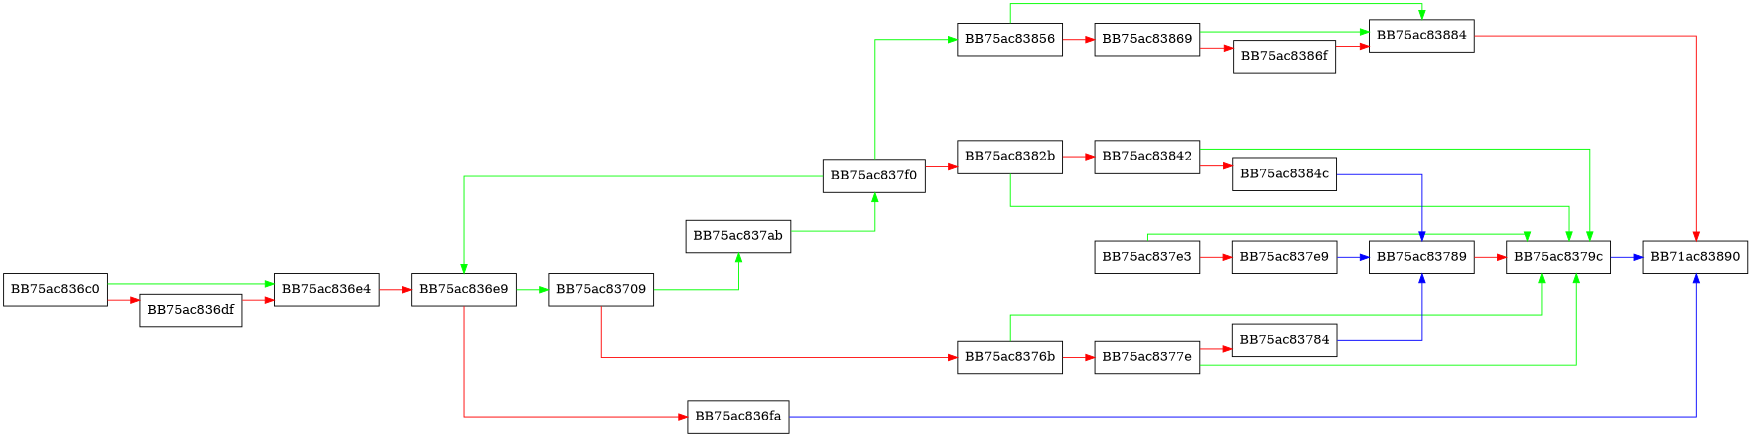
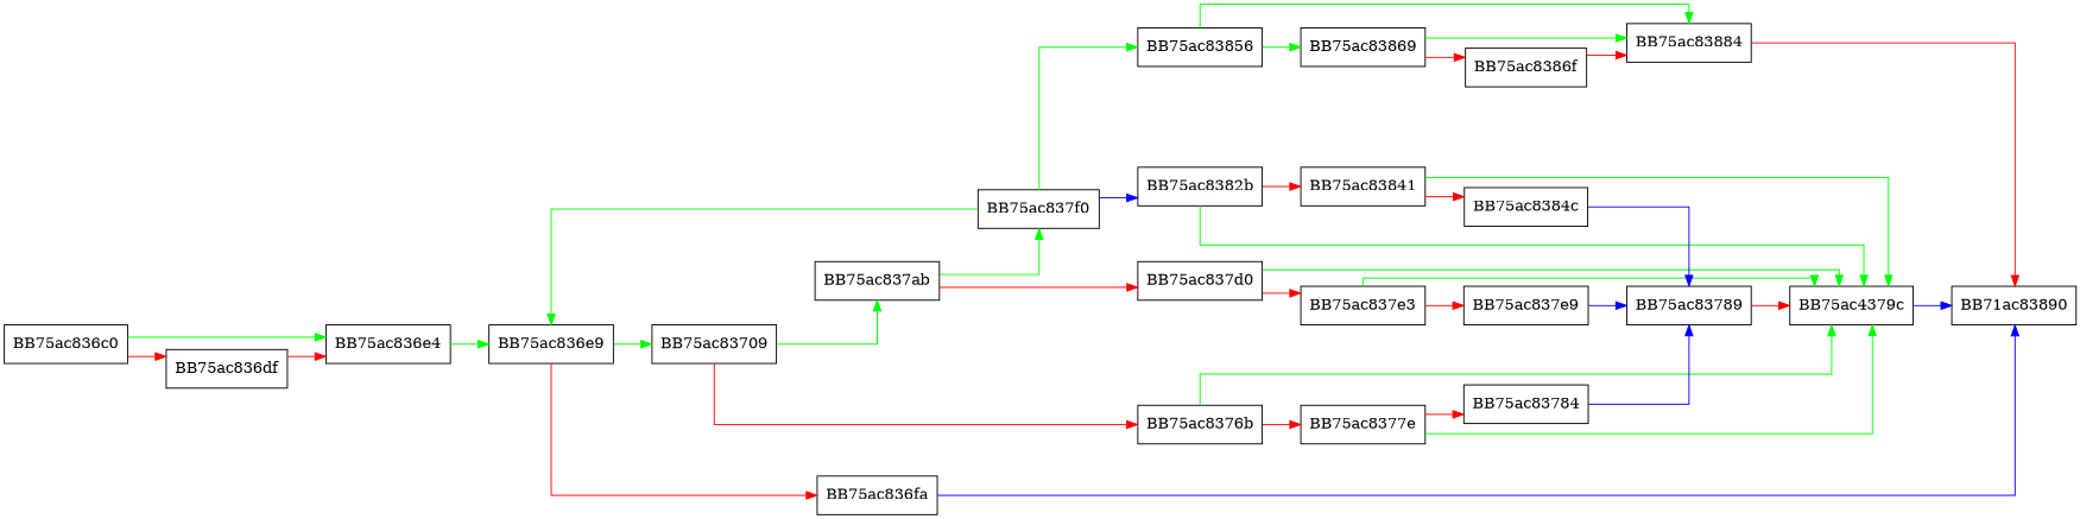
  digraph {
    rankdir=LR
    splines=ortho
    node [shape=box]
    edge [color=red]
    BB75ac836c0
    BB75ac836e4
    BB75ac836df
    BB75ac836e9
    BB75ac83709
    BB75ac836fa
    BB75ac837ab
    BB75ac8376b
    n9 [label=BB71ac83890]
    BB75ac837f0
-   BB75ac8379c
+   BB75ac837d0
+   BB75ac8379c [label=BB75ac4379c]
    BB75ac8377e
    BB75ac83856
    BB75ac8382b
    BB75ac837e3
    BB75ac83784
    BB75ac83789
    BB75ac83884
    BB75ac83869
-   BB75ac83842
+   BB75ac83842 [label=BB75ac83841]
    BB75ac837e9
    BB75ac8386f
    BB75ac8384c
    BB75ac836c0 -> BB75ac836e4 [color=green]
    BB75ac836c0 -> BB75ac836df
-   BB75ac836e4 -> BB75ac836e9
+   BB75ac836e4 -> BB75ac836e9 [color=green]
    BB75ac836df -> BB75ac836e4
    BB75ac836e9 -> BB75ac83709 [color=green]
    BB75ac836e9 -> BB75ac836fa
    BB75ac83709 -> BB75ac837ab [color=green]
    BB75ac83709 -> BB75ac8376b
    BB75ac836fa -> n9 [color=blue]
    BB75ac837ab -> BB75ac837f0 [color=green]
+   BB75ac837ab -> BB75ac837d0
    BB75ac8376b -> BB75ac8379c [color=green]
    BB75ac8376b -> BB75ac8377e
    BB75ac837f0 -> BB75ac836e9 [color=green]
    BB75ac837f0 -> BB75ac83856 [color=green]
-   BB75ac837f0 -> BB75ac8382b
+   BB75ac837f0 -> BB75ac8382b [color=blue]
+   BB75ac837d0 -> BB75ac8379c [color=green]
+   BB75ac837d0 -> BB75ac837e3
    BB75ac8379c -> n9 [color=blue]
    BB75ac8377e -> BB75ac8379c [color=green]
    BB75ac8377e -> BB75ac83784
    BB75ac83856 -> BB75ac83884 [color=green]
-   BB75ac83856 -> BB75ac83869
+   BB75ac83856 -> BB75ac83869 [color=green]
    BB75ac8382b -> BB75ac8379c [color=green]
    BB75ac8382b -> BB75ac83842
    BB75ac837e3 -> BB75ac8379c [color=green]
    BB75ac837e3 -> BB75ac837e9
    BB75ac83784 -> BB75ac83789 [color=blue]
    BB75ac83789 -> BB75ac8379c
    BB75ac83884 -> n9
    BB75ac83869 -> BB75ac83884 [color=green]
    BB75ac83869 -> BB75ac8386f
    BB75ac83842 -> BB75ac8379c [color=green]
    BB75ac83842 -> BB75ac8384c
    BB75ac837e9 -> BB75ac83789 [color=blue]
    BB75ac8386f -> BB75ac83884
    BB75ac8384c -> BB75ac83789 [color=blue]
  }
